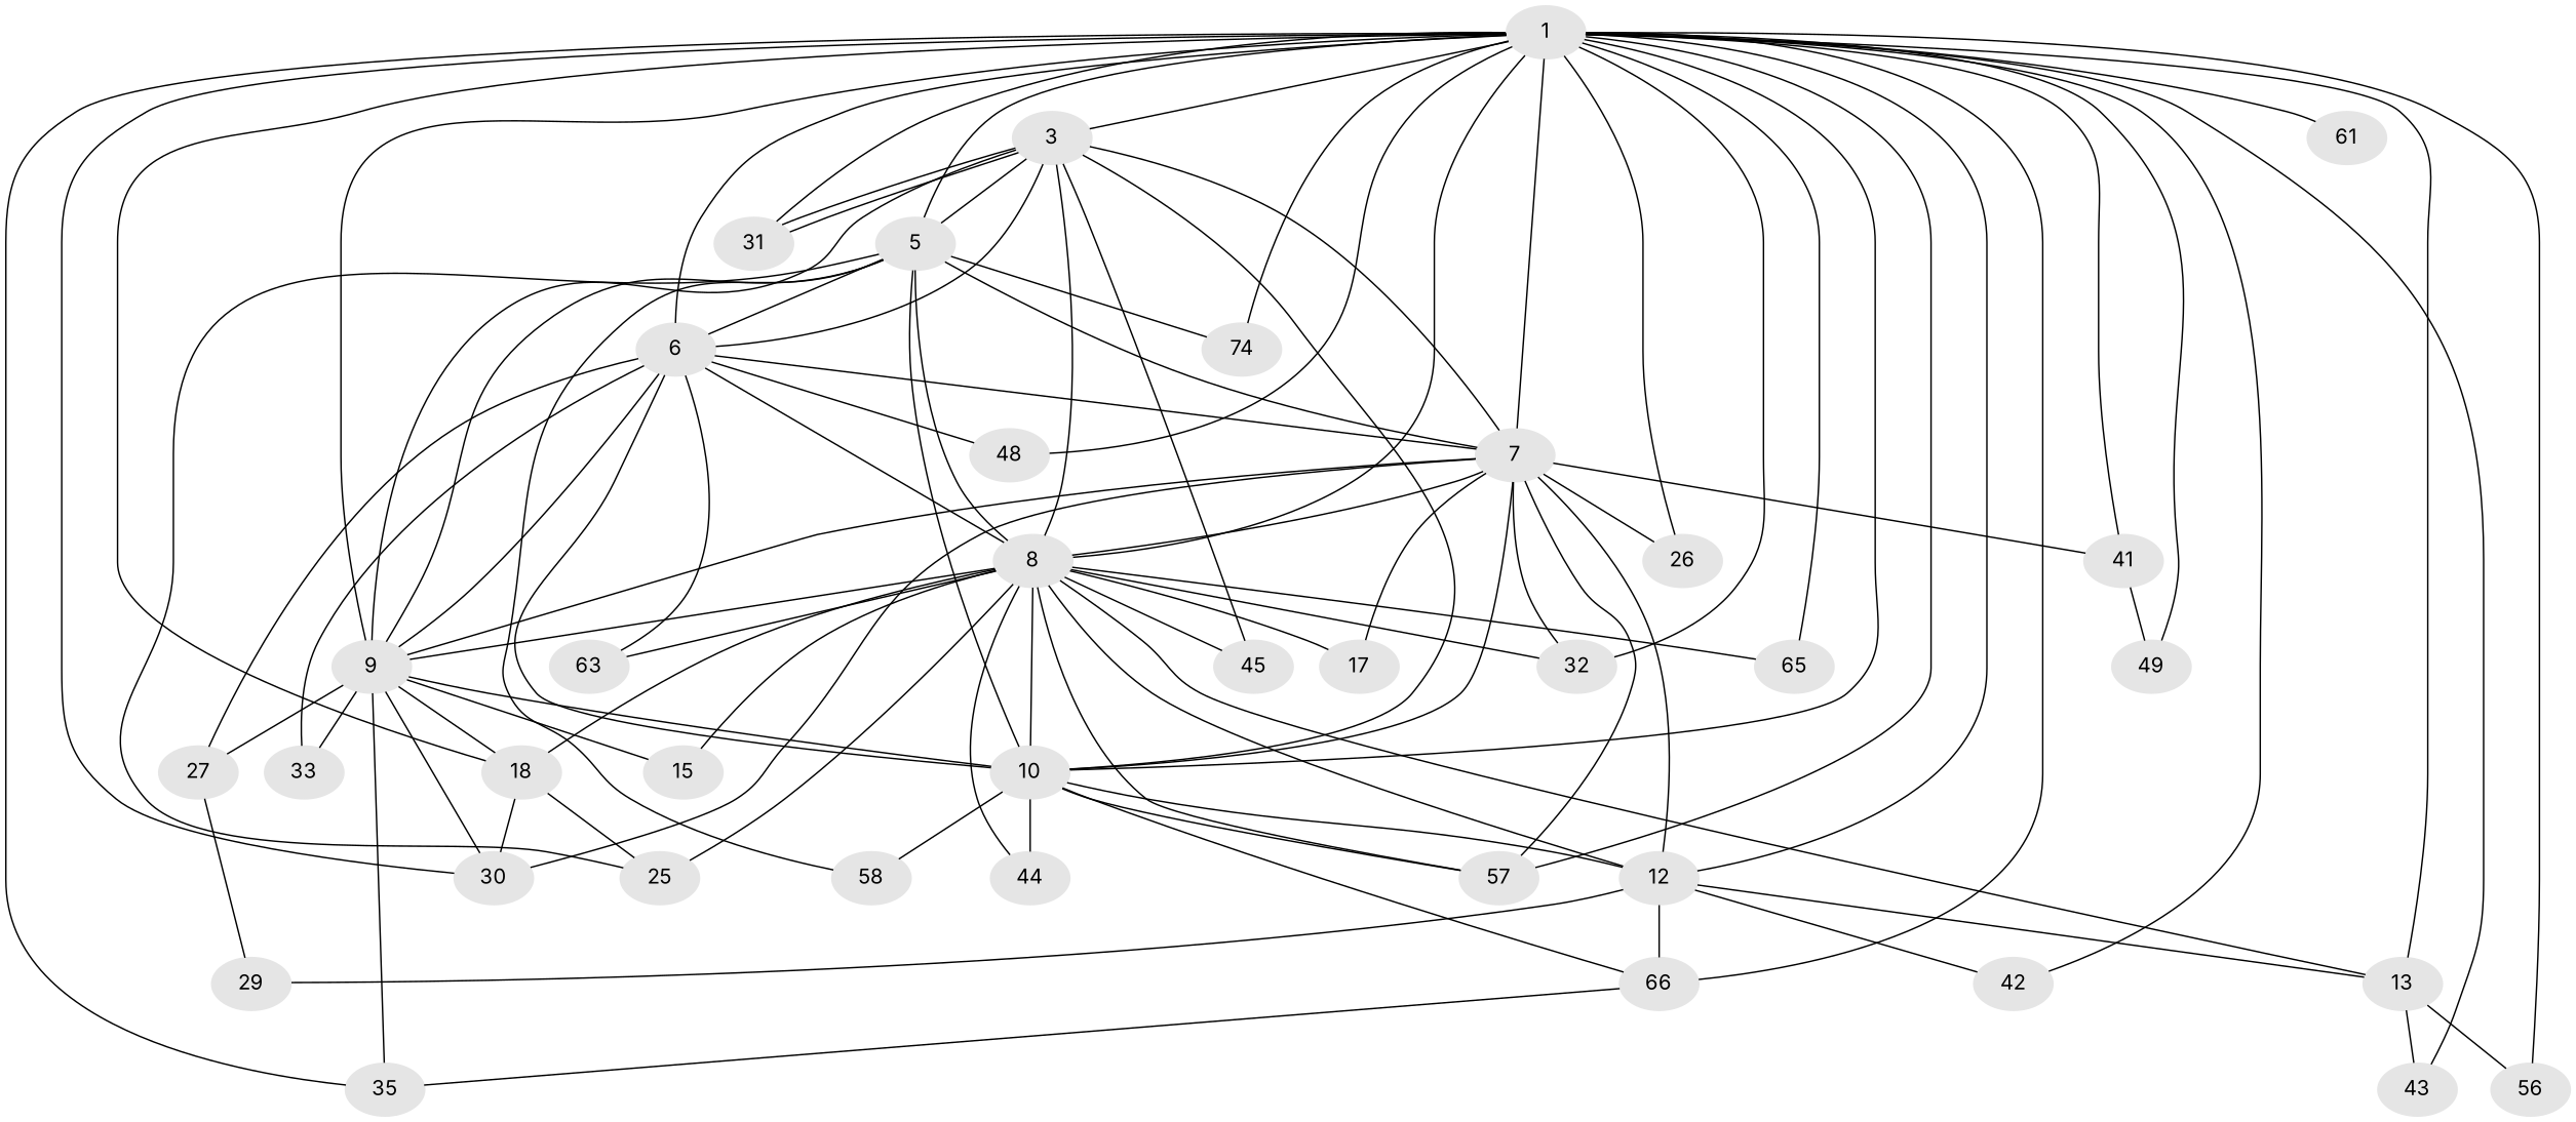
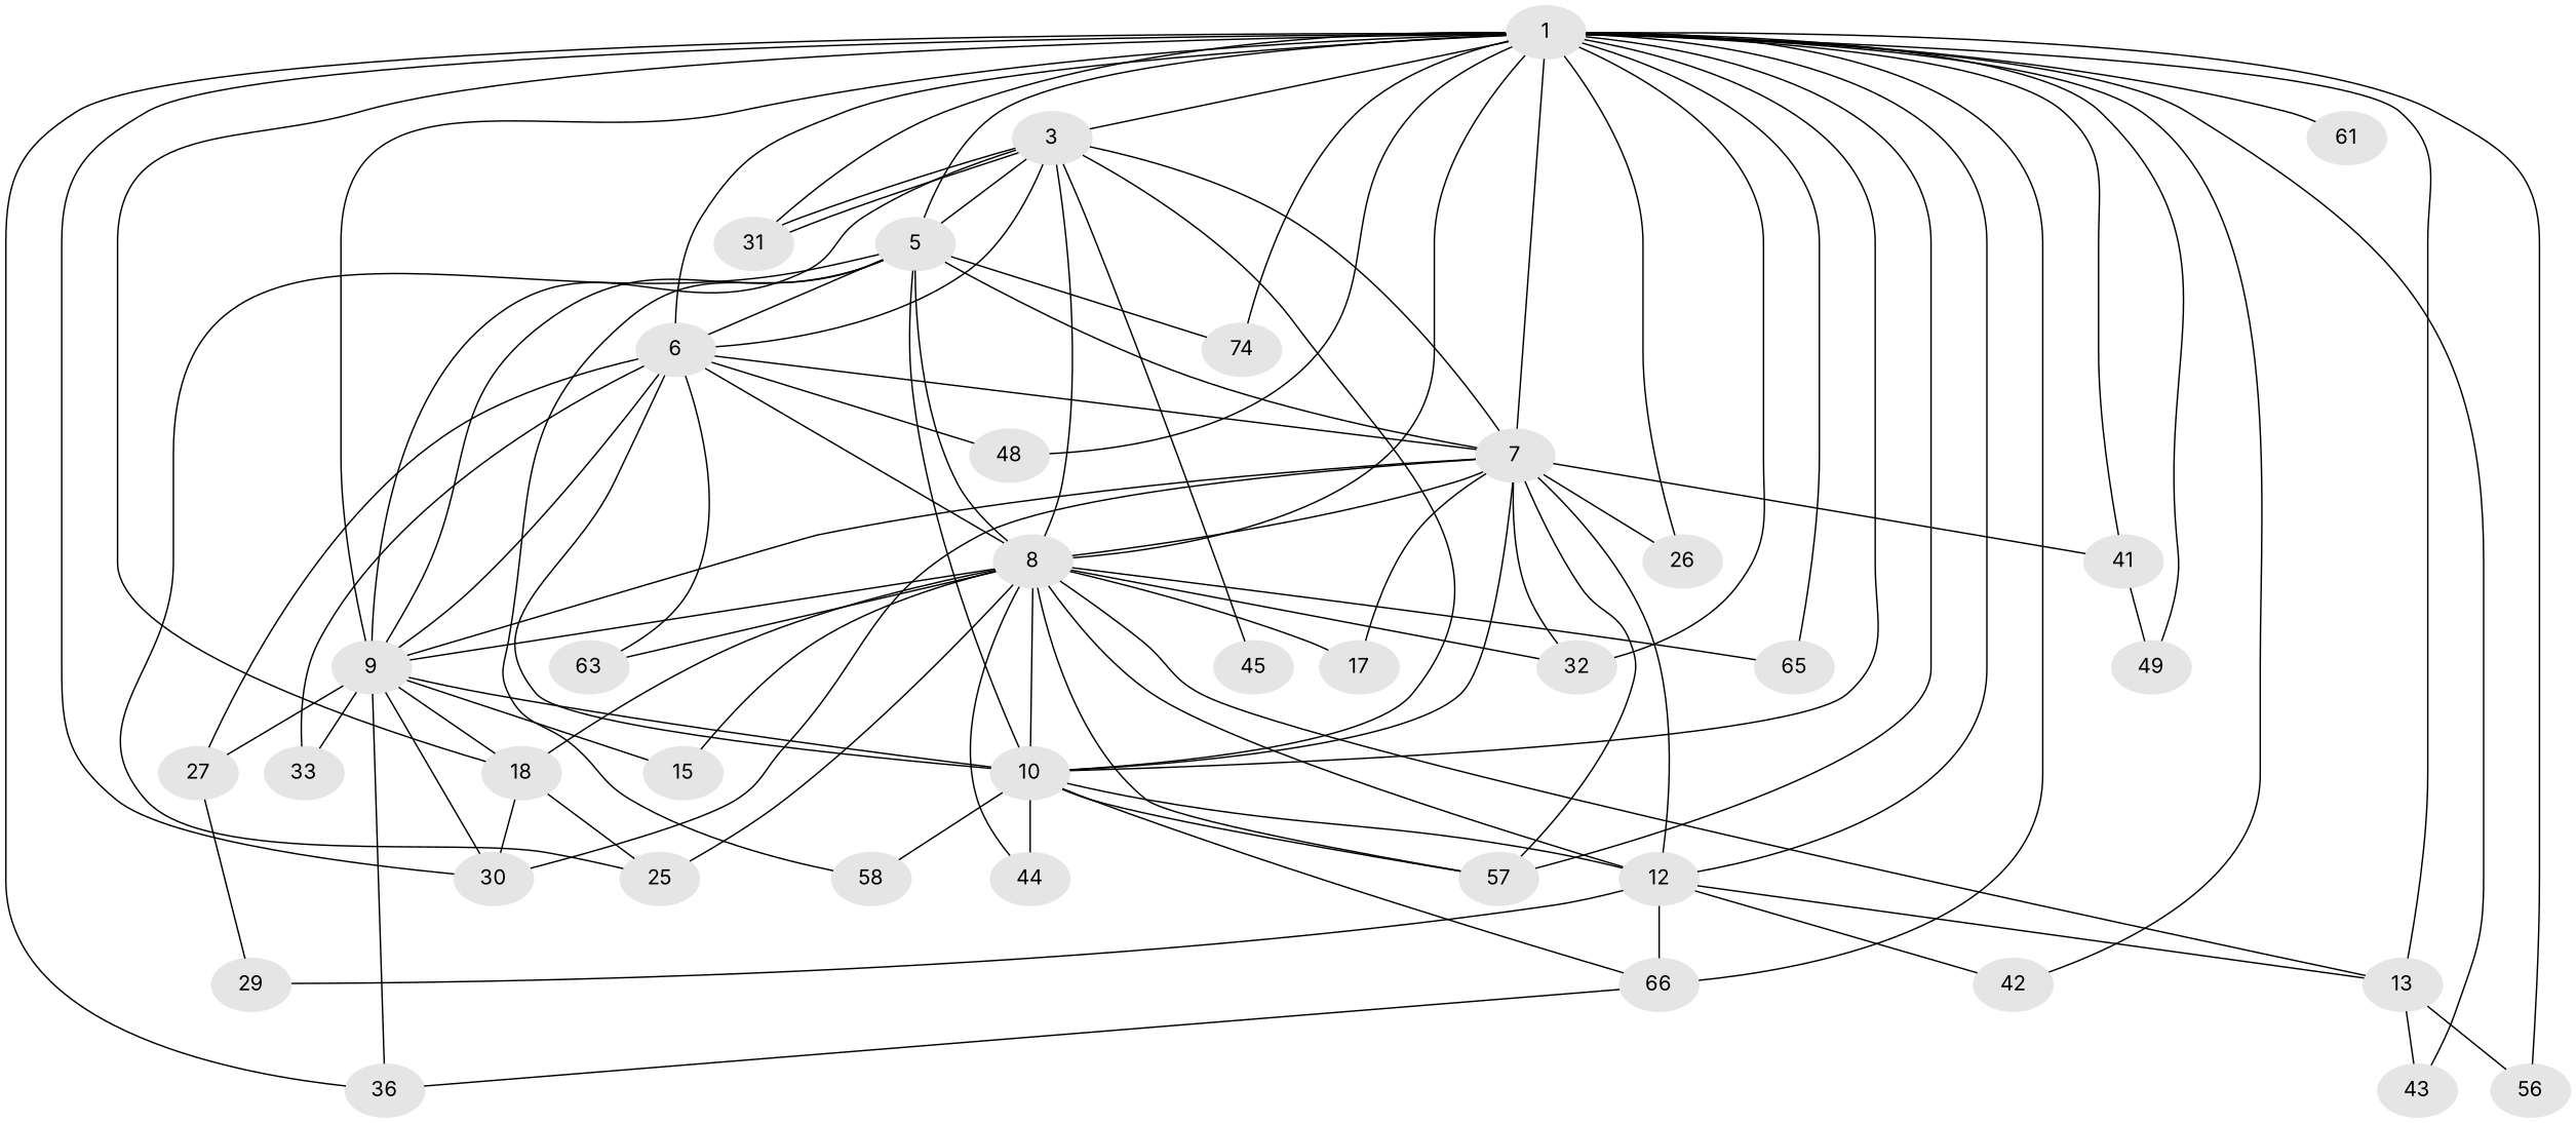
  graph {
    fontname=Inter
    node [color=gray90 fontname=Inter style=filled]
    edge [fontname=Inter]
    1 [super="+4+2"]
    3
    5
    6
    7 [super="+23"]
    8 [super="+51"]
    9 [super="+70+52+19+40+22+36+53"]
    10 [super="+11+14+54+71"]
    12 [super="+20"]
    13 [super="+55"]
    n11 [label=66 super="+37"]
    18 [super="+60+24"]
    26
    30 [super="+66+38"]
    31 [super="+68"]
    32 [super="+46"]
-   35 [super="+69"]
+   35 [super="+69" label=36]
    41 [super="+62"]
    42
    43
    48
    49
    56
    57 [super="+67+59"]
    61
    65
    74
    45
    25 [super="+34"]
    58
    27
    33
    63
    17
    15
    44 [super="+75"]
    29
    1 -- 3 [weight=3]
    1 -- 5 [weight=3]
    1 -- 6 [weight=3]
    1 -- 7 [weight=4]
    1 -- 8 [weight=3]
    1 -- 9 [weight=4]
    1 -- 10 [weight=5]
    1 -- 12
    1 -- 13 [weight=2]
    1 -- n11 [weight=2]
    1 -- 18 [weight=2]
    1 -- 26
    1 -- 30
    1 -- 31
    1 -- 32 [weight=2]
    1 -- 35
    1 -- 41 [weight=2]
    1 -- 42
    1 -- 43
    1 -- 48
    1 -- 49
    1 -- 56
    1 -- 57
    1 -- 61 [weight=2]
    1 -- 65
    1 -- 74
    3 -- 5
    3 -- 6
    3 -- 7
    3 -- 8
    3 -- 9 [weight=2]
    3 -- 10
    3 -- 31
    3 -- 31
    3 -- 45
    5 -- 6
    5 -- 7
    5 -- 8
    5 -- 9 [weight=2]
    5 -- 10
    5 -- 74
    5 -- 25
    5 -- 58
    6 -- 7
    6 -- 8 [weight=2]
    6 -- 9 [weight=2]
    6 -- 10
    6 -- 48
    6 -- 27
    6 -- 33
    6 -- 63
    7 -- 8
    7 -- 9 [weight=2]
    7 -- 10 [weight=2]
    7 -- 12
    7 -- 26
    7 -- 30
    7 -- 32
    7 -- 41
    7 -- 57
    7 -- 17
    8 -- 9 [weight=2]
    8 -- 10 [weight=2]
    8 -- 12
    8 -- 13
    8 -- 18
    8 -- 32 [weight=2]
    8 -- 57
    8 -- 65
-   8 -- 45
    8 -- 25 [weight=2]
    8 -- 63
    8 -- 17
    8 -- 15
    8 -- 44
    9 -- 10
    9 -- 18
    9 -- 30
    9 -- 35
    9 -- 27
    9 -- 33
    9 -- 15
    10 -- 12 [weight=2]
    10 -- n11
    10 -- 57
    10 -- 58
    10 -- 44 [weight=2]
    12 -- 13
    12 -- n11
    12 -- 42
    12 -- 29
    13 -- 43
    13 -- 56
    n11 -- 35
    18 -- 30
    18 -- 25
    41 -- 49
    27 -- 29
  }
